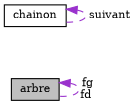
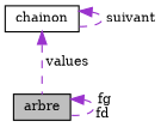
  digraph {
    fontname="DejaVu Serif"
    node [color=black fontname="DejaVu Serif" fontsize=10 shape=record style=filled]
    edge [color=darkorchid3 dir=back fontname="DejaVu Serif" fontsize=10 labelfontname=Helvetica labelfontsize=10 style=dashed]
    n1 [fillcolor=grey75 fontcolor=black height=0.2 label=arbre width=0.4]
    n2 [fillcolor=white height=0.2 label=chainon width=0.4]
    n1 -> n1 [label=" fg\nfd"]
+   n2 -> n1 [label=" values"]
    n2 -> n2 [label=" suivant"]
  }
